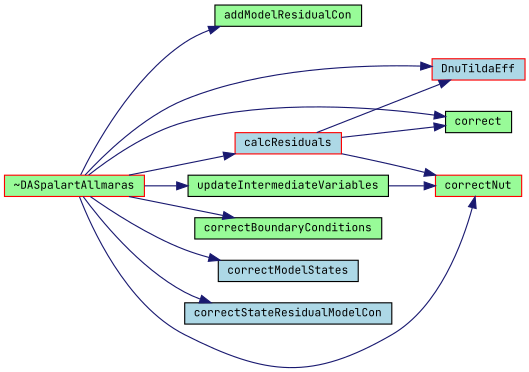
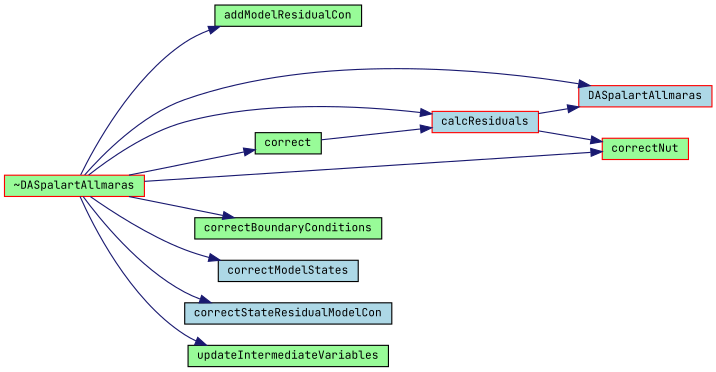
  digraph {
    fontname="JetBrains Mono"
    rankdir=LR
    node [color=black fillcolor=palegreen fontname="JetBrains Mono" fontsize=10 shape=record style=filled]
    edge [color=midnightblue fontname="JetBrains Mono" fontsize=10 labelfontname=Helvetica labelfontsize=10 style=solid]
    n1 [color=red fontcolor=black height=0.2 label="~DASpalartAllmaras" width=0.4]
    n2 [height=0.2 label=addModelResidualCon width=0.4]
    n3 [color=red fillcolor=lightblue height=0.2 label=calcResiduals width=0.4]
-   n4 [color=red fillcolor=lightblue height=0.2 label=DnuTildaEff width=0.4]
+   n4 [color=red fillcolor=lightblue height=0.2 label=DASpalartAllmaras width=0.4]
    n5 [color=red height=0.2 label=correctNut width=0.4]
    n6 [height=0.2 label=correct width=0.4]
    n7 [height=0.2 label=correctBoundaryConditions width=0.4]
    n8 [fillcolor=lightblue height=0.2 label=correctModelStates width=0.4]
    n9 [fillcolor=lightblue height=0.2 label=correctStateResidualModelCon width=0.4]
    n10 [height=0.2 label=updateIntermediateVariables width=0.4]
    n1 -> n2
    n1 -> n3
    n1 -> n4
    n1 -> n5
    n1 -> n6
    n1 -> n7
    n1 -> n8
    n1 -> n9
    n1 -> n10
    n3 -> n4
    n3 -> n5
-   n3 -> n6
-   n10 -> n5
+   n6 -> n3
  }
